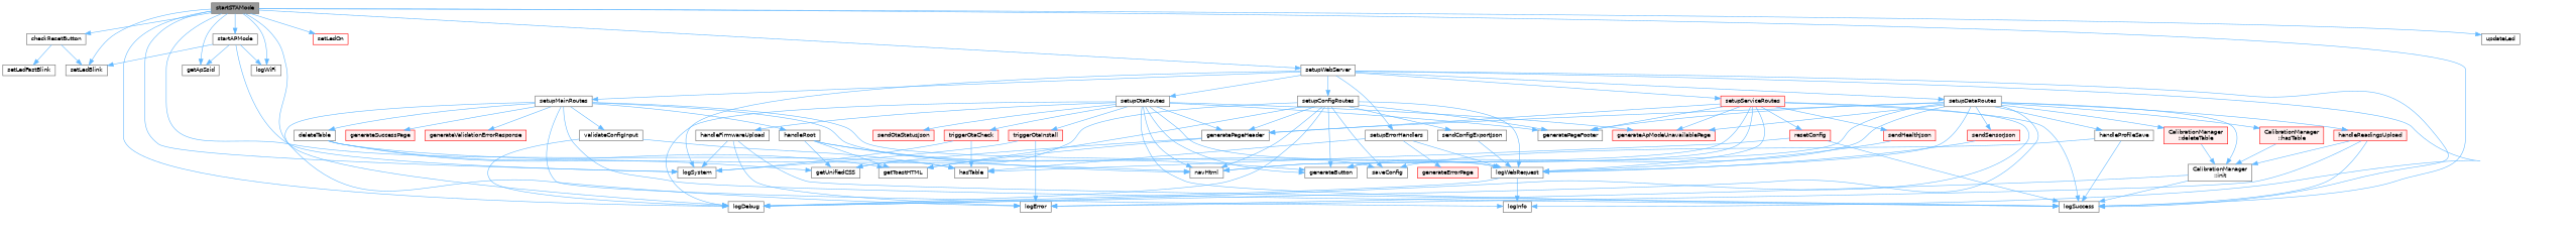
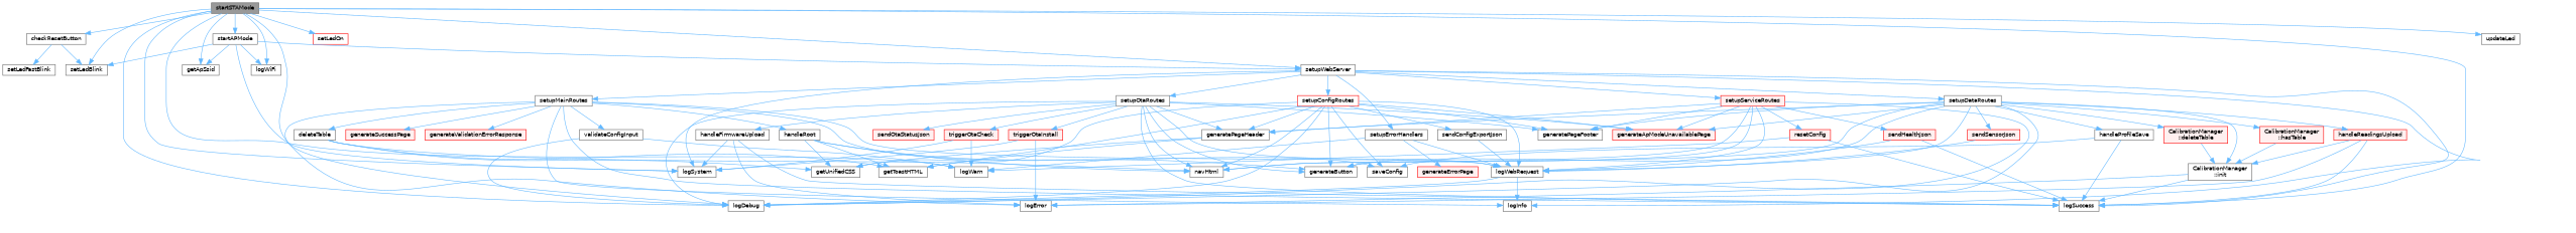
  digraph {
    rankdir=TB
    node [color=grey40 fillcolor=white fontname=Helvetica fontsize=10 shape=box style=filled]
    edge [color=steelblue1 fontname=Helvetica fontsize=10 labelfontname=Helvetica labelfontsize=10 style=solid]
    n1 [color=gray40 fillcolor=grey60 fontcolor=black height=0.2 label=startSTAMode width=0.4]
    n2 [height=0.2 label=checkResetButton width=0.4]
    n3 [height=0.2 label=setLedBlink width=0.4]
    n4 [height=0.2 label=getApSsid width=0.4]
    n5 [height=0.2 label=logDebug width=0.4]
    n6 [height=0.2 label=logError width=0.4]
    n7 [height=0.2 label=logSuccess width=0.4]
    n8 [height=0.2 label=logSystem width=0.4]
-   n9 [height=0.2 label=hasTable width=0.4]
+   n9 [height=0.2 label=logWarn width=0.4]
    n10 [height=0.2 label=logWiFi width=0.4]
    n11 [color=red height=0.2 label=setLedOn width=0.4]
    n12 [height=0.2 label=setupWebServer width=0.4]
    n13 [height=0.2 label=startAPMode width=0.4]
    n14 [height=0.2 label=updateLed width=0.4]
    n15 [height=0.2 label=setLedFastBlink width=0.4]
    n16 [height=0.2 label=logInfo width=0.4]
-   n17 [height=0.2 label=setupConfigRoutes width=0.4]
+   n17 [color=red height=0.2 label=setupConfigRoutes width=0.4]
    n18 [height=0.2 label=setupDataRoutes width=0.4]
    n19 [height=0.2 label=setupErrorHandlers width=0.4]
    n20 [height=0.2 label=setupMainRoutes width=0.4]
    n21 [height=0.2 label=setupOtaRoutes width=0.4]
    n22 [color=red fillcolor="#FFF0F0" height=0.2 label=setupServiceRoutes width=0.4]
    n23 [color=red fillcolor="#FFF0F0" height=0.2 label=generateApModeUnavailablePage width=0.4]
    n24 [height=0.2 label=generateButton width=0.4]
    n25 [height=0.2 label=generatePageFooter width=0.4]
    n26 [height=0.2 label=getToastHTML width=0.4]
    n27 [height=0.2 label=generatePageHeader width=0.4]
    n28 [height=0.2 label=getUnifiedCSS width=0.4]
    n29 [height=0.2 label=logWebRequest width=0.4]
    n30 [height=0.2 label=navHtml width=0.4]
    n31 [height=0.2 label=saveConfig width=0.4]
    n32 [height=0.2 label=sendConfigExportJson width=0.4]
    n33 [color=red fillcolor="#FFF0F0" height=0.2 label="CalibrationManager\l::deleteTable" width=0.4]
    n34 [height=0.2 label="CalibrationManager\l::init" width=0.4]
    n35 [height=0.2 label=handleProfileSave width=0.4]
    n36 [color=red fillcolor="#FFF0F0" height=0.2 label=handleReadingsUpload width=0.4]
    n37 [color=red fillcolor="#FFF0F0" height=0.2 label="CalibrationManager\l::hasTable" width=0.4]
    n38 [color=red fillcolor="#FFF0F0" height=0.2 label=sendSensorJson width=0.4]
    n39 [color=red fillcolor="#FFF0F0" height=0.2 label=generateErrorPage width=0.4]
    n40 [color=red fillcolor="#FFF0F0" height=0.2 label=generateSuccessPage width=0.4]
    n41 [color=red fillcolor="#FFF0F0" height=0.2 label=generateValidationErrorResponse width=0.4]
    n42 [height=0.2 label=handleRoot width=0.4]
    n43 [height=0.2 label=deleteTable width=0.4]
    n44 [height=0.2 label=validateConfigInput width=0.4]
    n45 [height=0.2 label=handleFirmwareUpload width=0.4]
    n46 [color=red fillcolor="#FFF0F0" height=0.2 label=sendOtaStatusJson width=0.4]
    n47 [color=red fillcolor="#FFF0F0" height=0.2 label=triggerOtaCheck width=0.4]
    n48 [color=red fillcolor="#FFF0F0" height=0.2 label=triggerOtaInstall width=0.4]
    n49 [color=red fillcolor="#FFF0F0" height=0.2 label=resetConfig width=0.4]
    n50 [color=red fillcolor="#FFF0F0" height=0.2 label=sendHealthJson width=0.4]
    n1 -> n2
    n1 -> n3
    n1 -> n4
    n1 -> n5
    n1 -> n6
    n1 -> n7
    n1 -> n8
    n1 -> n9
    n1 -> n10
    n1 -> n11
    n1 -> n12
    n1 -> n13
    n1 -> n14
    n2 -> n3
    n2 -> n15
    n12 -> n7
    n12 -> n8
    n12 -> n16
    n12 -> n17
    n12 -> n18
    n12 -> n19
    n12 -> n20
    n12 -> n21
    n12 -> n22
    n13 -> n3
    n13 -> n4
    n13 -> n8
    n13 -> n10
+   n13 -> n12
    n17 -> n5
+   n17 -> n23
    n17 -> n24
    n17 -> n25
    n17 -> n26
    n17 -> n27
    n17 -> n28
    n17 -> n29
    n17 -> n30
    n17 -> n31
    n17 -> n32
    n18 -> n5
    n18 -> n23
    n18 -> n24
    n18 -> n25
    n18 -> n27
    n18 -> n29
    n18 -> n30
    n18 -> n33
    n18 -> n34
    n18 -> n35
    n18 -> n36
    n18 -> n37
    n18 -> n38
    n19 -> n9
    n19 -> n29
    n19 -> n39
    n20 -> n5
    n20 -> n7
    n20 -> n16
    n20 -> n29
    n20 -> n31
    n20 -> n40
    n20 -> n41
    n20 -> n42
    n20 -> n43
    n20 -> n44
    n21 -> n5
    n21 -> n7
    n21 -> n23
    n21 -> n24
    n21 -> n25
    n21 -> n27
    n21 -> n29
    n21 -> n30
    n21 -> n45
    n21 -> n46
    n21 -> n47
    n21 -> n48
    n22 -> n5
-   n22 -> n7
+   n50 -> n7
    n22 -> n23
    n22 -> n24
    n22 -> n25
    n22 -> n27
    n22 -> n29
    n22 -> n30
    n22 -> n49
    n22 -> n50
    n27 -> n26
    n27 -> n28
    n29 -> n5
    n29 -> n16
    n32 -> n29
    n33 -> n34
    n34 -> n6
    n34 -> n7
    n35 -> n7
    n35 -> n31
    n36 -> n6
    n36 -> n7
    n36 -> n34
    n37 -> n34
    n38 -> n29
    n42 -> n24
    n42 -> n26
    n42 -> n28
    n42 -> n30
    n43 -> n26
    n43 -> n28
    n43 -> n30
    n44 -> n5
    n44 -> n9
    n45 -> n6
    n45 -> n7
    n45 -> n8
    n47 -> n8
    n47 -> n9
    n48 -> n6
    n48 -> n8
    n49 -> n7
    n49 -> n9
    n50 -> n29
  }
